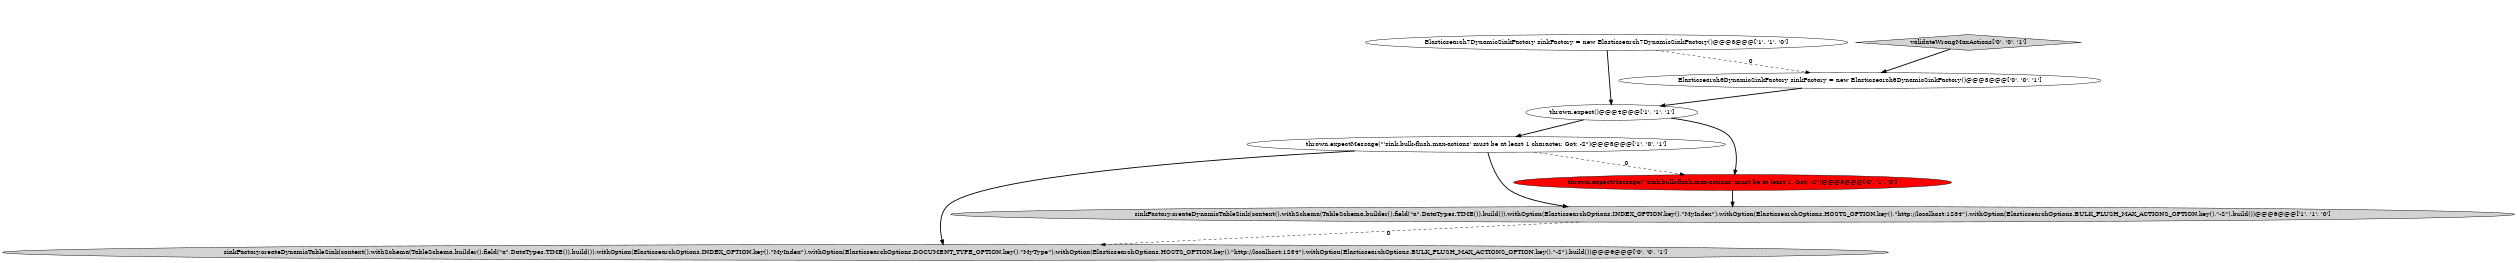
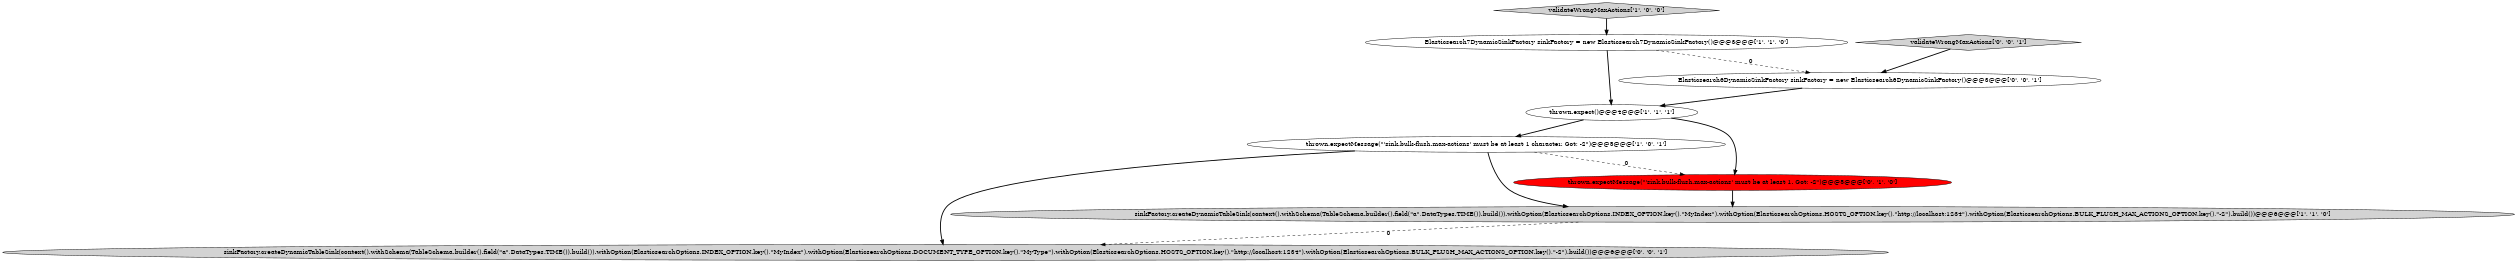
  digraph {
    node [fillcolor=lightgray shape=ellipse style=filled]
    edge [style=bold]
+   n1 [label="validateWrongMaxActions['1', '0', '0']" shape=diamond]
    n2 [fillcolor=white label="Elasticsearch7DynamicSinkFactory sinkFactory = new Elasticsearch7DynamicSinkFactory()@@@3@@@['1', '1', '0']"]
    n3 [fillcolor=white label="Elasticsearch6DynamicSinkFactory sinkFactory = new Elasticsearch6DynamicSinkFactory()@@@3@@@['0', '0', '1']"]
    n4 [fillcolor=white label="thrown.expect()@@@4@@@['1', '1', '1']"]
    n5 [label="validateWrongMaxActions['0', '0', '1']" shape=diamond]
    n6 [fillcolor=white label="thrown.expectMessage(\"'sink.bulk-flush.max-actions' must be at least 1 character. Got: -2\")@@@5@@@['1', '0', '1']"]
    n7 [fillcolor=red label="thrown.expectMessage(\"'sink.bulk-flush.max-actions' must be at least 1. Got: -2\")@@@5@@@['0', '1', '0']"]
    n8 [label="sinkFactory.createDynamicTableSink(context().withSchema(TableSchema.builder().field(\"a\",DataTypes.TIME()).build()).withOption(ElasticsearchOptions.INDEX_OPTION.key(),\"MyIndex\").withOption(ElasticsearchOptions.HOSTS_OPTION.key(),\"http://localhost:1234\").withOption(ElasticsearchOptions.BULK_FLUSH_MAX_ACTIONS_OPTION.key(),\"-2\").build())@@@6@@@['1', '1', '0']"]
    n9 [label="sinkFactory.createDynamicTableSink(context().withSchema(TableSchema.builder().field(\"a\",DataTypes.TIME()).build()).withOption(ElasticsearchOptions.INDEX_OPTION.key(),\"MyIndex\").withOption(ElasticsearchOptions.DOCUMENT_TYPE_OPTION.key(),\"MyType\").withOption(ElasticsearchOptions.HOSTS_OPTION.key(),\"http://localhost:1234\").withOption(ElasticsearchOptions.BULK_FLUSH_MAX_ACTIONS_OPTION.key(),\"-2\").build())@@@6@@@['0', '0', '1']"]
+   n1 -> n2
    n2 -> n3 [label=0 style=dashed]
    n2 -> n4
    n3 -> n4
    n4 -> n6
    n4 -> n7
    n5 -> n3
    n6 -> n7 [label=0 style=dashed]
    n6 -> n8
    n6 -> n9
    n7 -> n8
    n8 -> n9 [label=0 style=dashed]
  }
